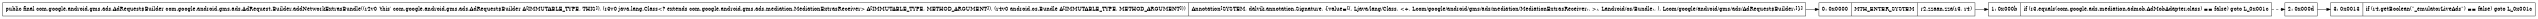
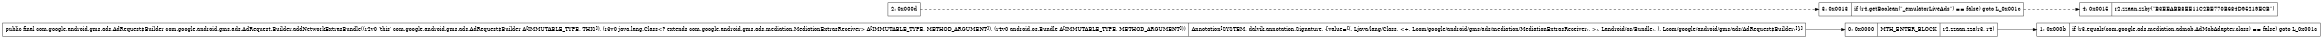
  digraph {
    rankdir=LR
    node [shape=record]
-   n1 [label="{0\:\ 0x0000|MTH_ENTER_SYSTEM\l|r2.zzaan.zza(r3, r4)\l}"]
+   n1 [label="{0\:\ 0x0000|MTH_ENTER_BLOCK\l|r2.zzaan.zza(r3, r4)\l}"]
    n2 [label="{1\:\ 0x000b|if (r3.equals(com.google.ads.mediation.admob.AdMobAdapter.class) == false) goto L_0x001c\l}"]
    n3 [label="{2\:\ 0x000d}"]
    n4 [label="{3\:\ 0x0013|if (r4.getBoolean(\"_emulatorLiveAds\") == false) goto L_0x001c\l}"]
+   n5 [label="{4\:\ 0x0015|r2.zzaan.zzby(\"B3EEABB8EE11C2BE770B684D95219ECB\")\l}"]
    n6 [label="{public final com.google.android.gms.ads.AdRequest$Builder com.google.android.gms.ads.AdRequest.Builder.addNetworkExtrasBundle((r2v0 'this' com.google.android.gms.ads.AdRequest$Builder A[IMMUTABLE_TYPE, THIS]), (r3v0 java.lang.Class\<? extends com.google.android.gms.ads.mediation.MediationExtrasReceiver\> A[IMMUTABLE_TYPE, METHOD_ARGUMENT]), (r4v0 android.os.Bundle A[IMMUTABLE_TYPE, METHOD_ARGUMENT]))  | Annotation[SYSTEM, dalvik.annotation.Signature, \{value=[(, Ljava\/lang\/Class, \<+, Lcom\/google\/android\/gms\/ads\/mediation\/MediationExtrasReceiver;, \>;, Landroid\/os\/Bundle;, ), Lcom\/google\/android\/gms\/ads\/AdRequest$Builder;]\}]\l}"]
    n1 -> n2
-   n2 -> n3 [style=dashed]
-   n3 -> n4
+   n3 -> n4 [style=dashed]
+   n4 -> n5 [style=dashed]
    n6 -> n1
  }
